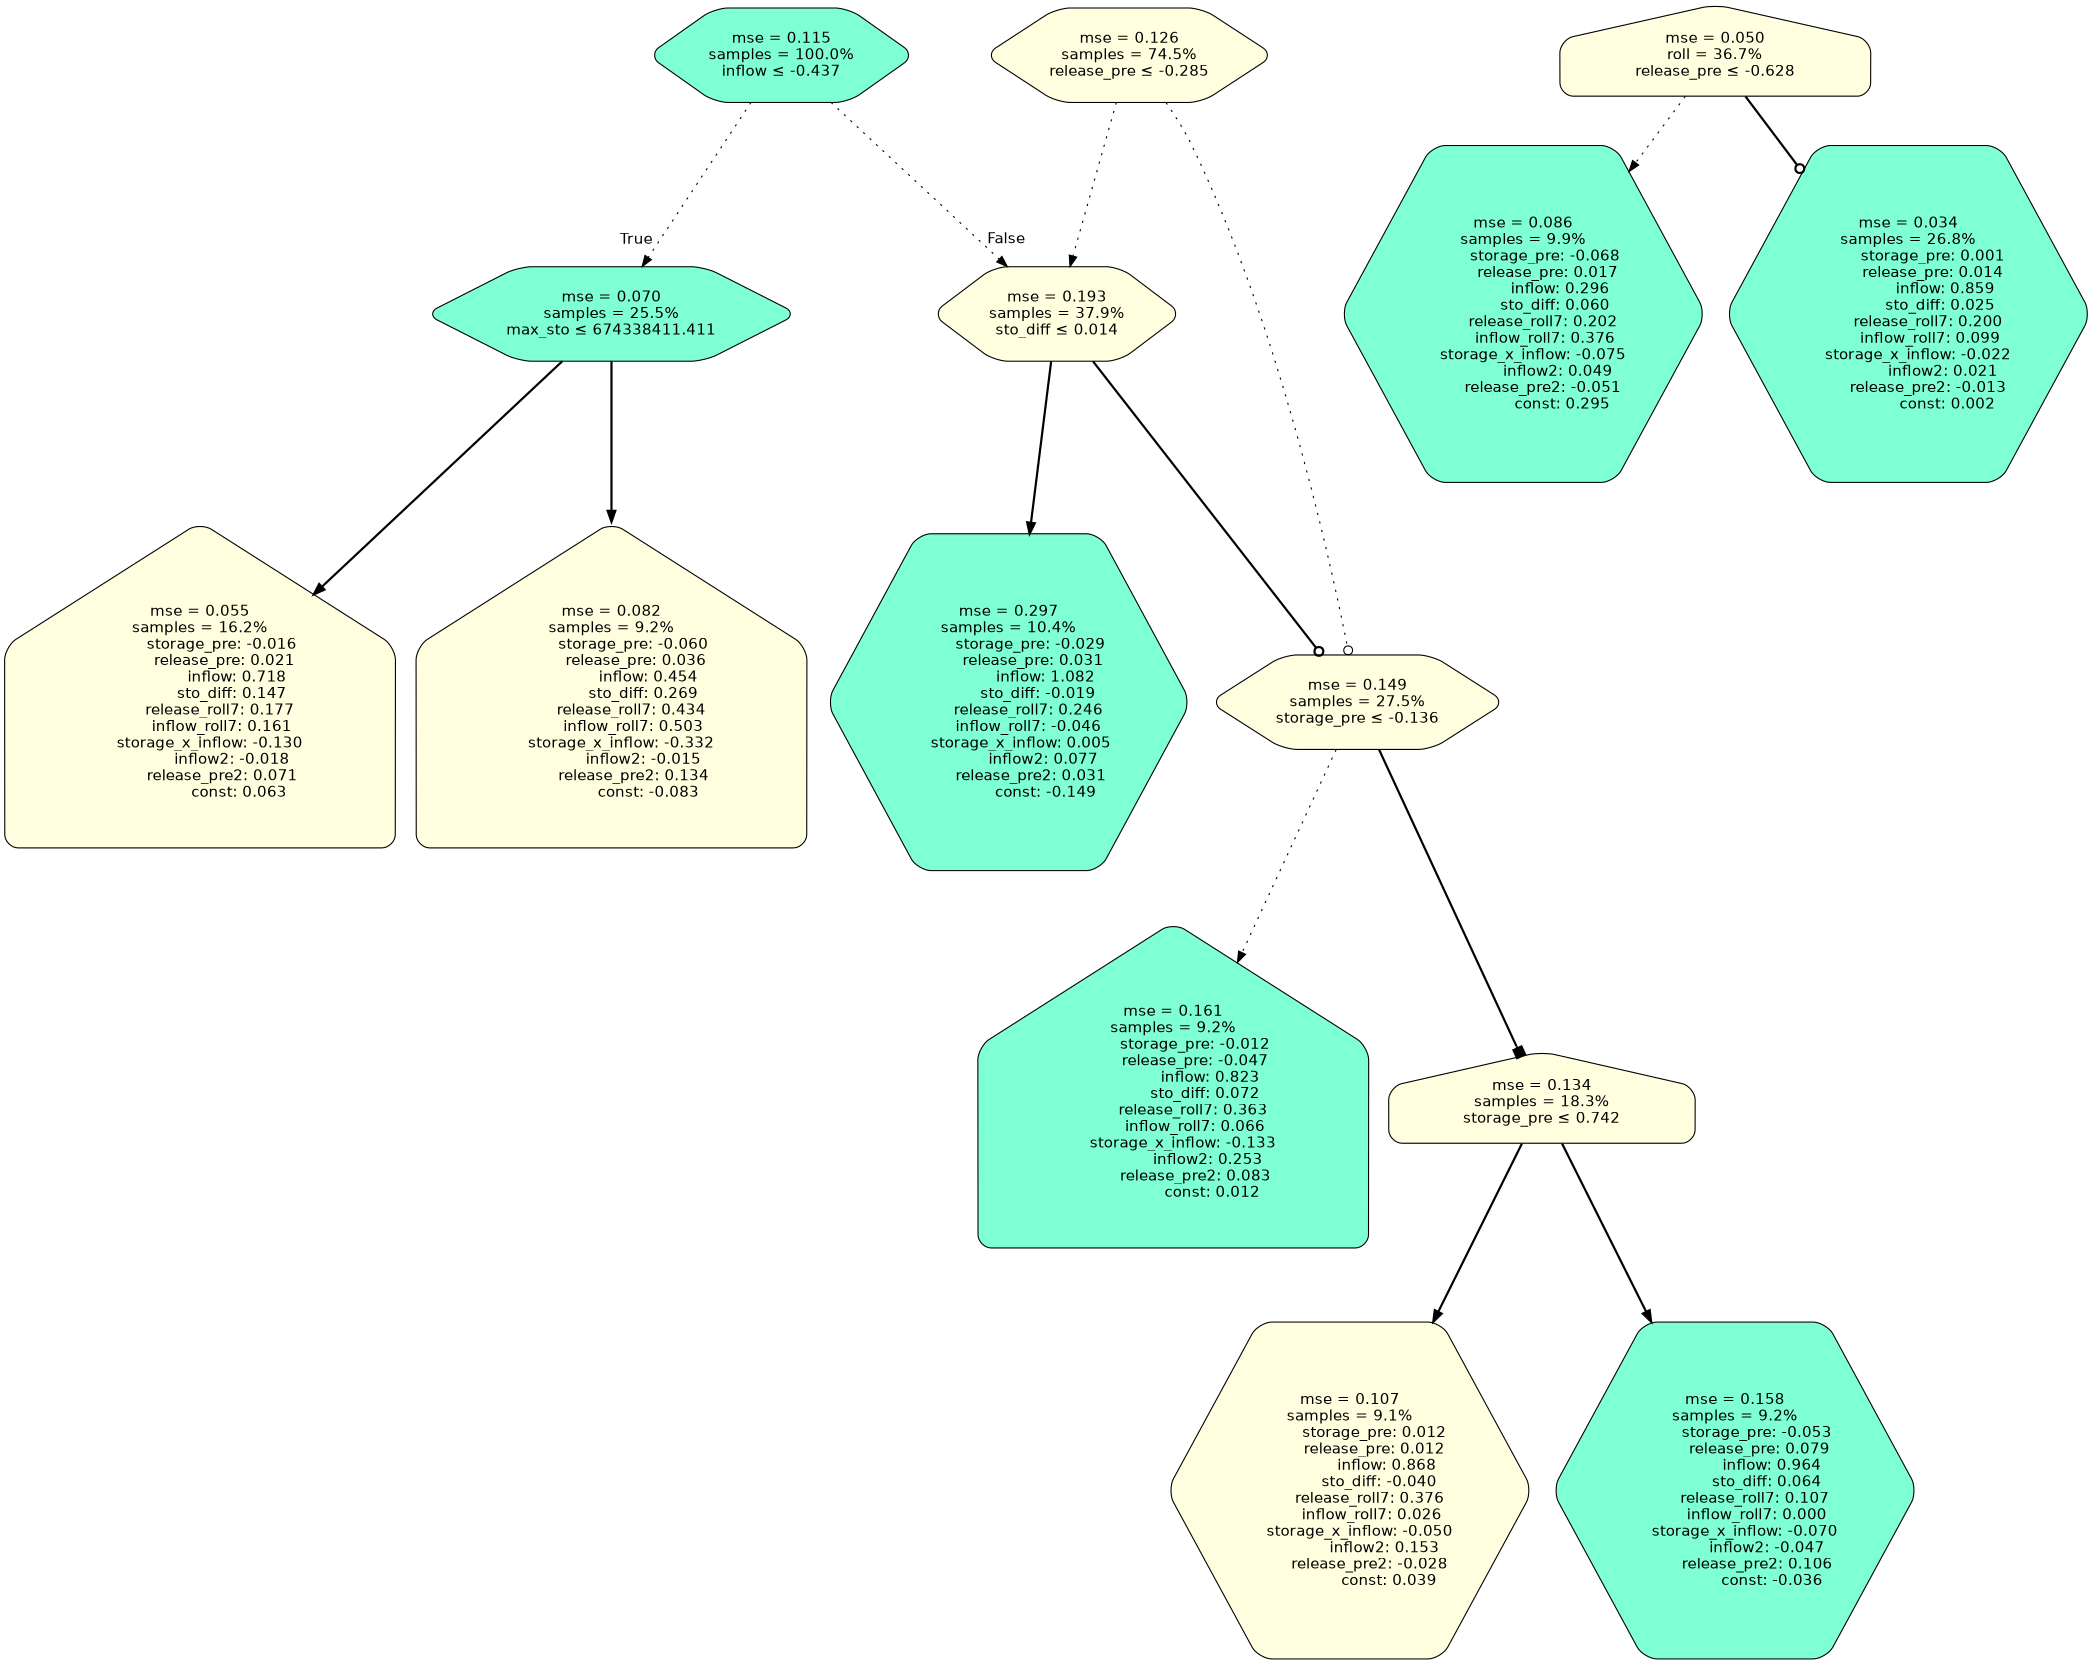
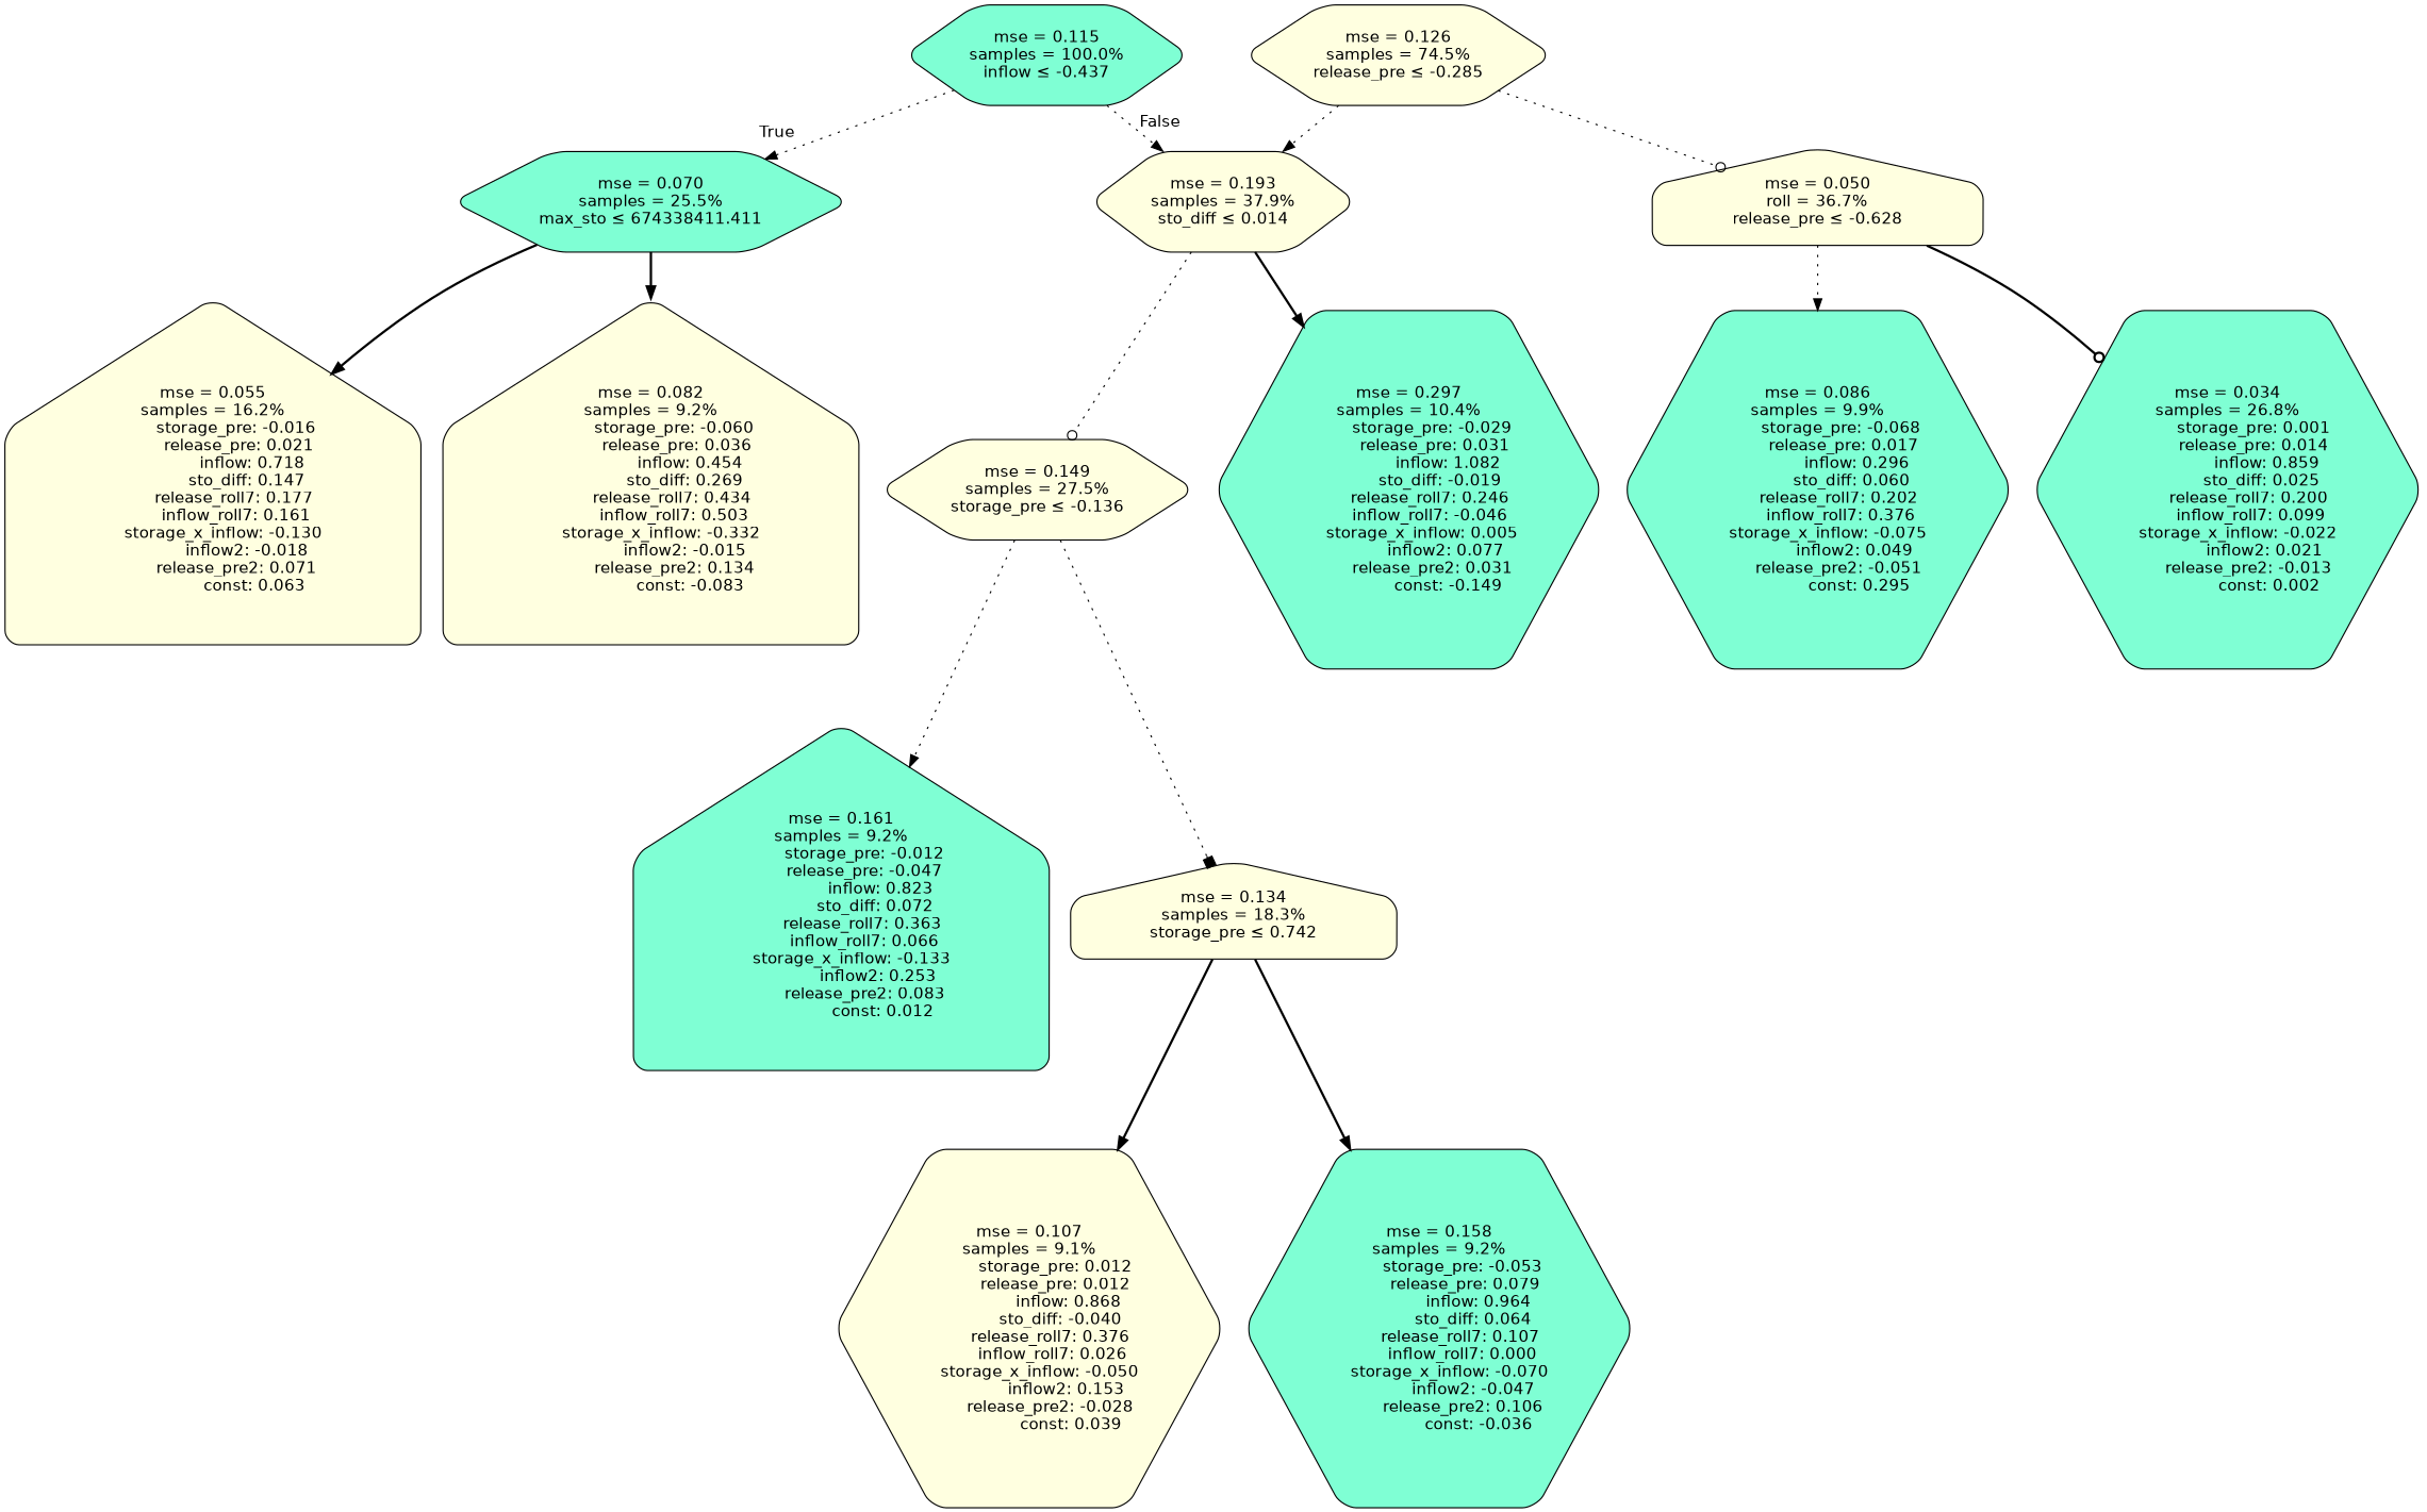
  digraph {
    node [color=black fillcolor=lightyellow fontname=helvetica shape=hexagon style="filled, rounded"]
    edge [arrowhead=normal fontname=helvetica style=dotted]
    n1 [fillcolor=aquamarine label="mse = 0.115\nsamples = 100.0%\ninflow &le; -0.437"]
    n2 [fillcolor=aquamarine label="mse = 0.070\nsamples = 25.5%\nmax_sto &le; 674338411.411"]
    n3 [label="mse = 0.193\nsamples = 37.9%\nsto_diff &le; 0.014"]
    n4 [label="mse = 0.055\nsamples = 16.2%\n         storage_pre: -0.016\n          release_pre: 0.021\n               inflow: 0.718\n             sto_diff: 0.147\n        release_roll7: 0.177\n         inflow_roll7: 0.161\n    storage_x_inflow: -0.130\n             inflow2: -0.018\n         release_pre2: 0.071\n                const: 0.063" shape=house]
    n5 [label="mse = 0.082\nsamples = 9.2%\n         storage_pre: -0.060\n          release_pre: 0.036\n               inflow: 0.454\n             sto_diff: 0.269\n        release_roll7: 0.434\n         inflow_roll7: 0.503\n    storage_x_inflow: -0.332\n             inflow2: -0.015\n         release_pre2: 0.134\n               const: -0.083" shape=house]
    n6 [label="mse = 0.126\nsamples = 74.5%\nrelease_pre &le; -0.285"]
    n7 [label="mse = 0.050\nroll = 36.7%\nrelease_pre &le; -0.628" shape=house]
    n8 [fillcolor=aquamarine label="mse = 0.086\nsamples = 9.9%\n         storage_pre: -0.068\n          release_pre: 0.017\n               inflow: 0.296\n             sto_diff: 0.060\n        release_roll7: 0.202\n         inflow_roll7: 0.376\n    storage_x_inflow: -0.075\n              inflow2: 0.049\n        release_pre2: -0.051\n                const: 0.295"]
    n9 [fillcolor=aquamarine label="mse = 0.034\nsamples = 26.8%\n          storage_pre: 0.001\n          release_pre: 0.014\n               inflow: 0.859\n             sto_diff: 0.025\n        release_roll7: 0.200\n         inflow_roll7: 0.099\n    storage_x_inflow: -0.022\n              inflow2: 0.021\n        release_pre2: -0.013\n                const: 0.002"]
    n10 [label="mse = 0.149\nsamples = 27.5%\nstorage_pre &le; -0.136"]
    n11 [fillcolor=aquamarine label="mse = 0.297\nsamples = 10.4%\n         storage_pre: -0.029\n          release_pre: 0.031\n               inflow: 1.082\n            sto_diff: -0.019\n        release_roll7: 0.246\n        inflow_roll7: -0.046\n     storage_x_inflow: 0.005\n              inflow2: 0.077\n         release_pre2: 0.031\n               const: -0.149"]
    n12 [fillcolor=aquamarine label="mse = 0.161\nsamples = 9.2%\n         storage_pre: -0.012\n         release_pre: -0.047\n               inflow: 0.823\n             sto_diff: 0.072\n        release_roll7: 0.363\n         inflow_roll7: 0.066\n    storage_x_inflow: -0.133\n              inflow2: 0.253\n         release_pre2: 0.083\n                const: 0.012" shape=house]
    n13 [label="mse = 0.134\nsamples = 18.3%\nstorage_pre &le; 0.742" shape=house]
    n14 [label="mse = 0.107\nsamples = 9.1%\n          storage_pre: 0.012\n          release_pre: 0.012\n               inflow: 0.868\n            sto_diff: -0.040\n        release_roll7: 0.376\n         inflow_roll7: 0.026\n    storage_x_inflow: -0.050\n              inflow2: 0.153\n        release_pre2: -0.028\n                const: 0.039"]
    n15 [fillcolor=aquamarine label="mse = 0.158\nsamples = 9.2%\n         storage_pre: -0.053\n          release_pre: 0.079\n               inflow: 0.964\n             sto_diff: 0.064\n        release_roll7: 0.107\n         inflow_roll7: 0.000\n    storage_x_inflow: -0.070\n             inflow2: -0.047\n         release_pre2: 0.106\n               const: -0.036"]
    n1 -> n2 [headlabel=True labelangle=45 labeldistance=2.5]
    n1 -> n3 [headlabel=False labelangle=-45 labeldistance=2.5]
    n2 -> n4 [style=bold]
    n2 -> n5 [style=bold]
-   n3 -> n10 [arrowhead=odot style=bold]
+   n3 -> n10 [arrowhead=odot]
    n3 -> n11 [style=bold]
    n6 -> n3
-   n6 -> n10 [arrowhead=odot]
+   n6 -> n7 [arrowhead=odot]
    n7 -> n8
    n7 -> n9 [arrowhead=odot style=bold]
    n10 -> n12
-   n10 -> n13 [arrowhead=box style=bold]
+   n10 -> n13 [arrowhead=box]
    n13 -> n14 [style=bold]
    n13 -> n15 [style=bold]
  }
